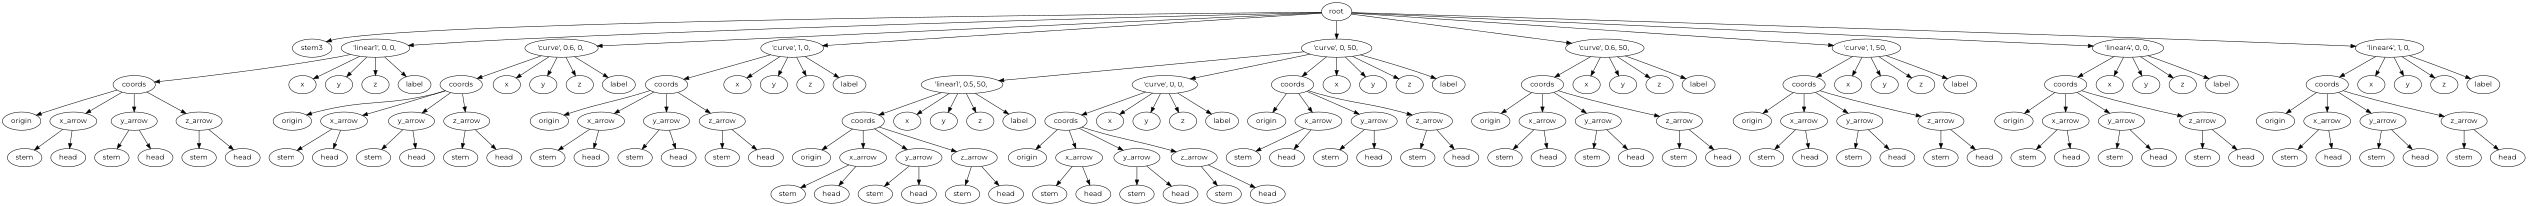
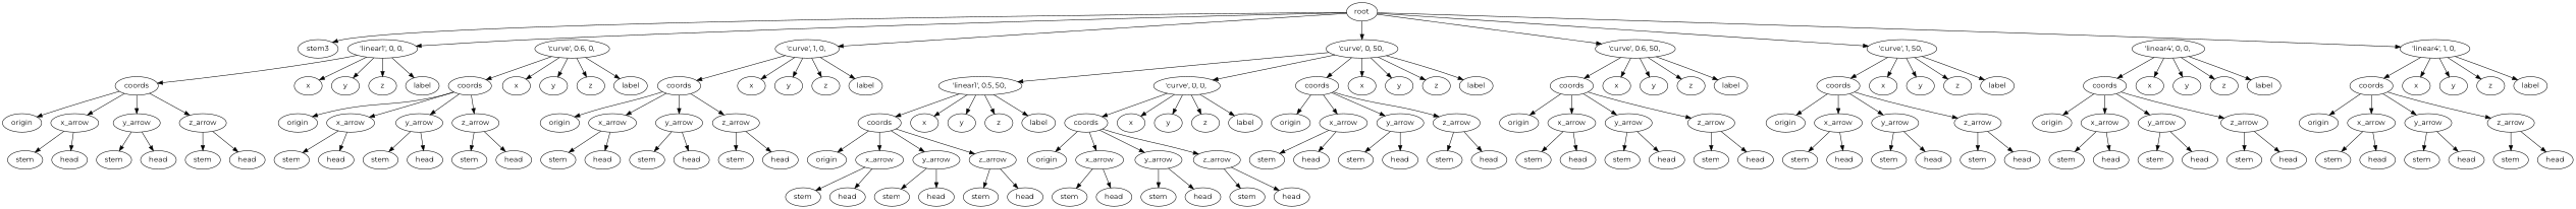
  digraph {
    fontname=Montserrat
    node [fontname=Montserrat]
    edge [fontname=Montserrat]
    n1 [label=root]
    n2 [label=stem3]
    n3 [label="'linear1',\ 0,\ 0,\ "]
    n4 [label="'curve',\ 0\.6,\ 0,\ "]
    n5 [label="'curve',\ 1,\ 0,\ "]
    n6 [label="'curve',\ 0,\ 50,\ "]
    n7 [label="'curve',\ 0\.6,\ 50,\ "]
    n8 [label="'curve',\ 1,\ 50,\ "]
    n9 [label="'linear4',\ 0,\ 0,\ "]
    n10 [label="'linear4',\ 1,\ 0,\ "]
    n11 [label=coords]
    n12 [label=x]
    n13 [label=y]
    n14 [label=z]
    n15 [label=label]
    n16 [label="'linear1',\ 0\.5,\ 50,\ "]
    n17 [label=coords]
    n18 [label=x]
    n19 [label=y]
    n20 [label=z]
    n21 [label=label]
    n22 [label="'curve',\ 0,\ 0,\ "]
    n23 [label=coords]
    n24 [label=x]
    n25 [label=y]
    n26 [label=z]
    n27 [label=label]
    n28 [label=coords]
    n29 [label=x]
    n30 [label=y]
    n31 [label=z]
    n32 [label=label]
    n33 [label=coords]
    n34 [label=x]
    n35 [label=y]
    n36 [label=z]
    n37 [label=label]
    n38 [label=coords]
    n39 [label=x]
    n40 [label=y]
    n41 [label=z]
    n42 [label=label]
    n43 [label=coords]
    n44 [label=x]
    n45 [label=y]
    n46 [label=z]
    n47 [label=label]
    n48 [label=coords]
    n49 [label=x]
    n50 [label=y]
    n51 [label=z]
    n52 [label=label]
    n53 [label=coords]
    n54 [label=x]
    n55 [label=y]
    n56 [label=z]
    n57 [label=label]
    n58 [label=coords]
    n59 [label=x]
    n60 [label=y]
    n61 [label=z]
    n62 [label=label]
    n63 [label=origin]
    n64 [label=x_arrow]
    n65 [label=y_arrow]
    n66 [label=z_arrow]
    n67 [label=stem]
    n68 [label=head]
    n69 [label=stem]
    n70 [label=head]
    n71 [label=stem]
    n72 [label=head]
    n73 [label=origin]
    n74 [label=x_arrow]
    n75 [label=y_arrow]
    n76 [label=z_arrow]
    n77 [label=stem]
    n78 [label=head]
    n79 [label=stem]
    n80 [label=head]
    n81 [label=stem]
    n82 [label=head]
    n83 [label=origin]
    n84 [label=x_arrow]
    n85 [label=y_arrow]
    n86 [label=z_arrow]
    n87 [label=stem]
    n88 [label=head]
    n89 [label=stem]
    n90 [label=head]
    n91 [label=stem]
    n92 [label=head]
    n93 [label=origin]
    n94 [label=x_arrow]
    n95 [label=y_arrow]
    n96 [label=z_arrow]
    n97 [label=stem]
    n98 [label=head]
    n99 [label=stem]
    n100 [label=head]
    n101 [label=stem]
    n102 [label=head]
    n103 [label=origin]
    n104 [label=x_arrow]
    n105 [label=y_arrow]
    n106 [label=z_arrow]
    n107 [label=stem]
    n108 [label=head]
    n109 [label=stem]
    n110 [label=head]
    n111 [label=stem]
    n112 [label=head]
    n113 [label=origin]
    n114 [label=x_arrow]
    n115 [label=y_arrow]
    n116 [label=z_arrow]
    n117 [label=stem]
    n118 [label=head]
    n119 [label=stem]
    n120 [label=head]
    n121 [label=stem]
    n122 [label=head]
    n123 [label=origin]
    n124 [label=x_arrow]
    n125 [label=y_arrow]
    n126 [label=z_arrow]
    n127 [label=stem]
    n128 [label=head]
    n129 [label=stem]
    n130 [label=head]
    n131 [label=stem]
    n132 [label=head]
    n133 [label=origin]
    n134 [label=x_arrow]
    n135 [label=y_arrow]
    n136 [label=z_arrow]
    n137 [label=stem]
    n138 [label=head]
    n139 [label=stem]
    n140 [label=head]
    n141 [label=stem]
    n142 [label=head]
    n143 [label=origin]
    n144 [label=x_arrow]
    n145 [label=y_arrow]
    n146 [label=z_arrow]
    n147 [label=stem]
    n148 [label=head]
    n149 [label=stem]
    n150 [label=head]
    n151 [label=stem]
    n152 [label=head]
    n153 [label=origin]
    n154 [label=x_arrow]
    n155 [label=y_arrow]
    n156 [label=z_arrow]
    n157 [label=stem]
    n158 [label=head]
    n159 [label=stem]
    n160 [label=head]
    n161 [label=stem]
    n162 [label=head]
    n1 -> n2
    n1 -> n3
-   n1 -> n4
    n1 -> n5
    n1 -> n6
    n1 -> n7
    n1 -> n8
-   n1 -> n9
    n1 -> n10
    n3 -> n11
    n3 -> n12
    n3 -> n13
    n3 -> n14
    n3 -> n15
    n4 -> n28
    n4 -> n29
    n4 -> n30
    n4 -> n31
    n4 -> n32
    n5 -> n33
    n5 -> n34
    n5 -> n35
    n5 -> n36
    n5 -> n37
    n6 -> n16
    n6 -> n22
    n6 -> n38
    n6 -> n39
    n6 -> n40
    n6 -> n41
    n6 -> n42
    n7 -> n43
    n7 -> n44
    n7 -> n45
    n7 -> n46
    n7 -> n47
    n8 -> n48
    n8 -> n49
    n8 -> n50
    n8 -> n51
    n8 -> n52
    n9 -> n53
    n9 -> n54
    n9 -> n55
    n9 -> n56
    n9 -> n57
    n10 -> n58
    n10 -> n59
    n10 -> n60
    n10 -> n61
    n10 -> n62
    n11 -> n63
    n11 -> n64
    n11 -> n65
    n11 -> n66
    n16 -> n17
    n16 -> n18
    n16 -> n19
    n16 -> n20
    n16 -> n21
    n17 -> n73
    n17 -> n74
    n17 -> n75
    n17 -> n76
    n22 -> n23
    n22 -> n24
    n22 -> n25
    n22 -> n26
    n22 -> n27
    n23 -> n83
    n23 -> n84
    n23 -> n85
    n23 -> n86
    n28 -> n93
    n28 -> n94
    n28 -> n95
    n28 -> n96
    n33 -> n103
    n33 -> n104
    n33 -> n105
    n33 -> n106
    n38 -> n113
    n38 -> n114
    n38 -> n115
    n38 -> n116
    n43 -> n123
    n43 -> n124
    n43 -> n125
    n43 -> n126
    n48 -> n133
    n48 -> n134
    n48 -> n135
    n48 -> n136
    n53 -> n143
    n53 -> n144
    n53 -> n145
    n53 -> n146
    n58 -> n153
    n58 -> n154
    n58 -> n155
    n58 -> n156
    n64 -> n67
    n64 -> n68
    n65 -> n69
    n65 -> n70
    n66 -> n71
    n66 -> n72
    n74 -> n77
    n74 -> n78
    n75 -> n79
    n75 -> n80
    n76 -> n81
    n76 -> n82
    n84 -> n87
    n84 -> n88
    n85 -> n89
    n85 -> n90
    n86 -> n91
    n86 -> n92
    n94 -> n97
    n94 -> n98
    n95 -> n99
    n95 -> n100
    n96 -> n101
    n96 -> n102
    n104 -> n107
    n104 -> n108
    n105 -> n109
    n105 -> n110
    n106 -> n111
    n106 -> n112
    n114 -> n117
    n114 -> n118
    n115 -> n119
    n115 -> n120
    n116 -> n121
    n116 -> n122
    n124 -> n127
    n124 -> n128
    n125 -> n129
    n125 -> n130
    n126 -> n131
    n126 -> n132
    n134 -> n137
    n134 -> n138
    n135 -> n139
    n135 -> n140
    n136 -> n141
    n136 -> n142
    n144 -> n147
    n144 -> n148
    n145 -> n149
    n145 -> n150
    n146 -> n151
    n146 -> n152
    n154 -> n157
    n154 -> n158
    n155 -> n159
    n155 -> n160
    n156 -> n161
    n156 -> n162
  }
